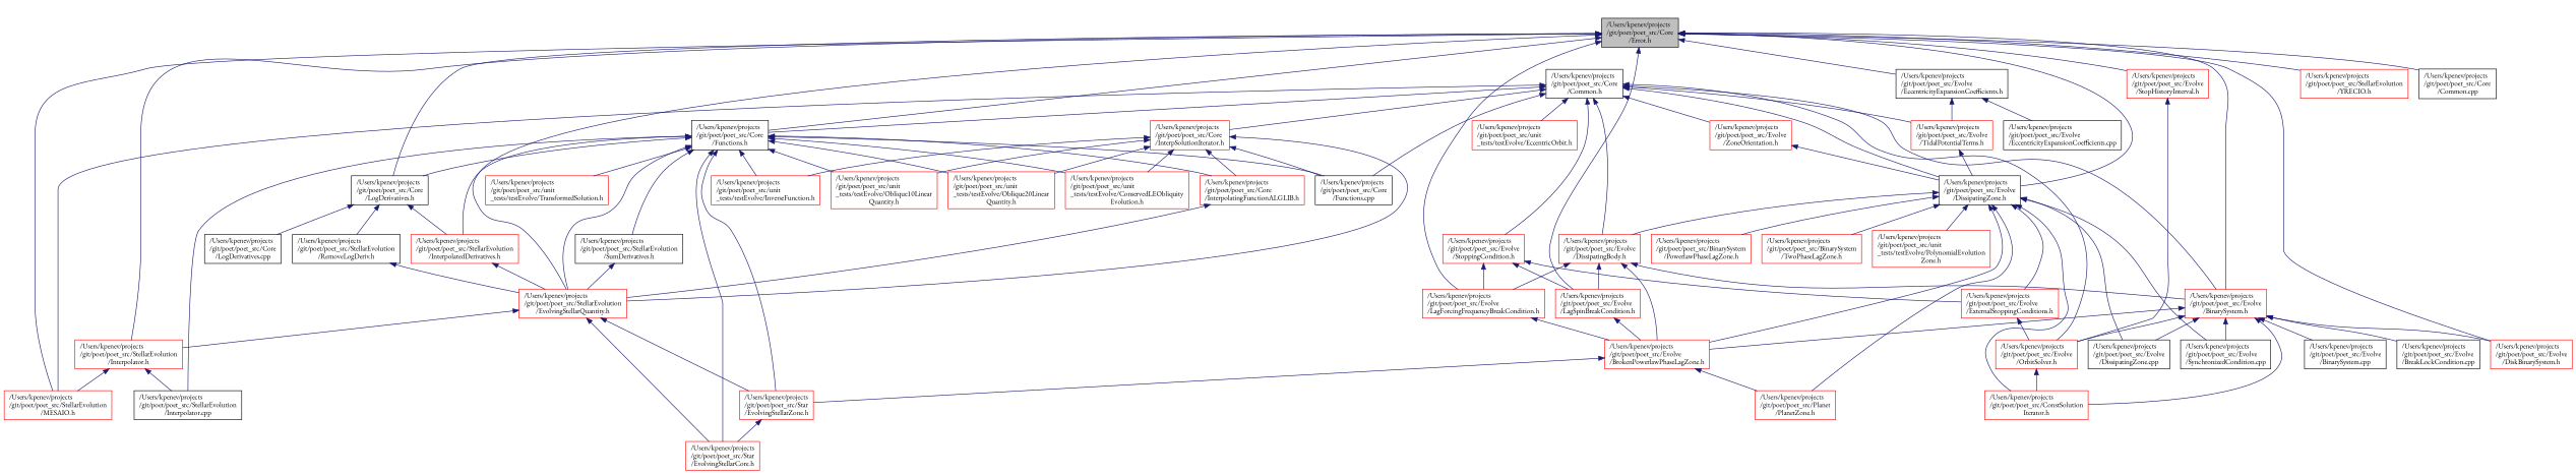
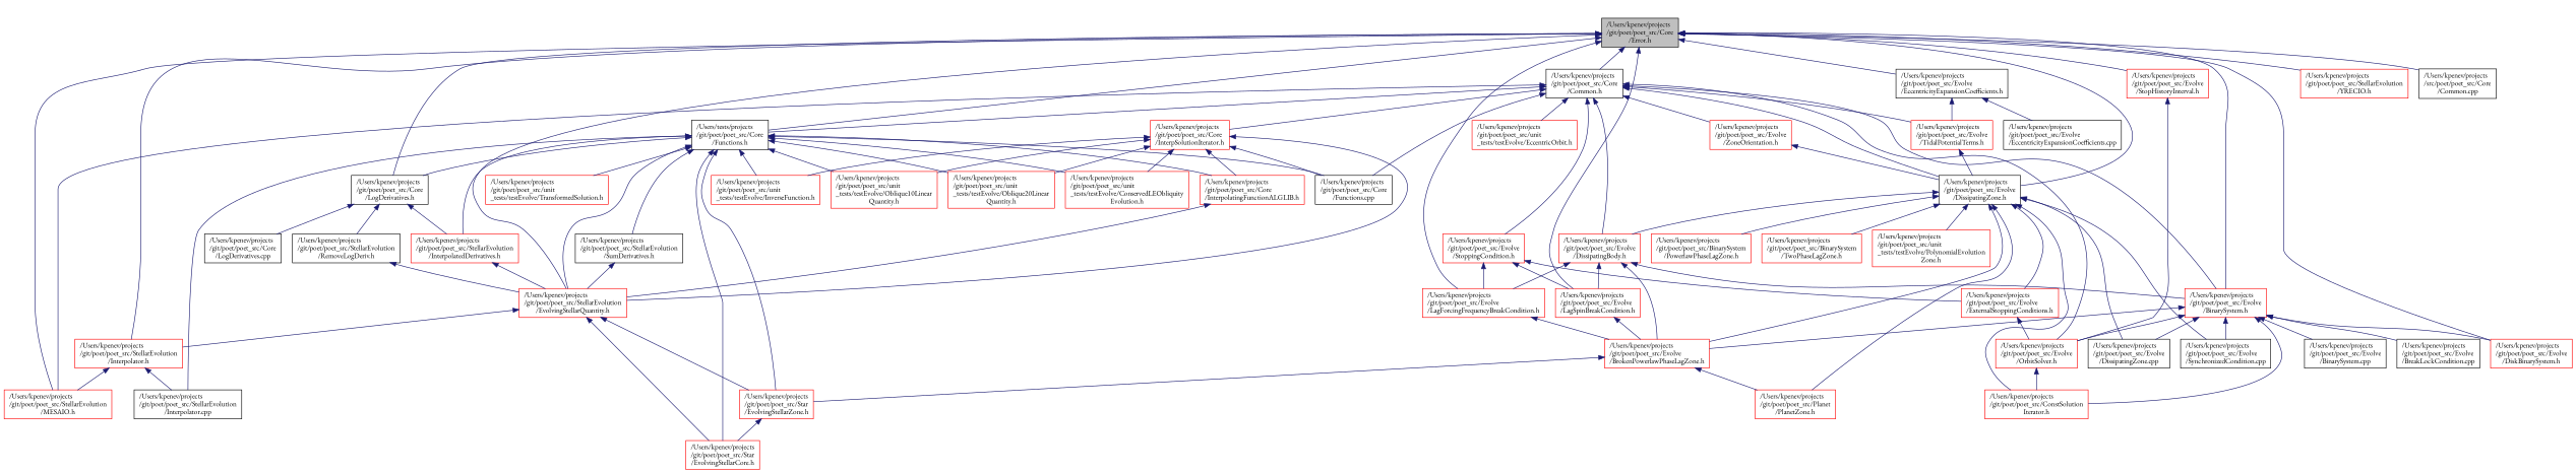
  digraph {
    fontname="EB Garamond"
    node [color=red fillcolor=white fontname="EB Garamond" fontsize=12 shape=record style=filled]
    edge [color=midnightblue dir=back fontname="EB Garamond" fontsize=12 labelfontname=Helvetica labelfontsize=12 style=solid]
    n1 [color=black fillcolor=grey75 fontcolor=black height=0.2 label="/Users/kpenev/projects\l/git/poet/poet_src/Core\l/Error.h" width=0.4]
    n2 [color=black height=0.2 label="/Users/kpenev/projects\l/git/poet/poet_src/Core\l/Common.h" width=0.4]
-   n3 [color=black height=0.2 label="/Users/kpenev/projects\l/git/poet/poet_src/Core\l/Functions.h" width=0.4]
+   n3 [color=black height=0.2 label="/Users/tests/projects\l/git/poet/poet_src/Core\l/Functions.h" width=0.4]
    n4 [height=0.2 label="/Users/kpenev/projects\l/git/poet/poet_src/StellarEvolution\l/EvolvingStellarQuantity.h" width=0.4]
    n5 [height=0.2 label="/Users/kpenev/projects\l/git/poet/poet_src/StellarEvolution\l/Interpolator.h" width=0.4]
    n6 [height=0.2 label="/Users/kpenev/projects\l/git/poet/poet_src/StellarEvolution\l/MESAIO.h" width=0.4]
    n7 [color=black height=0.2 label="/Users/kpenev/projects\l/git/poet/poet_src/Core\l/LogDerivatives.h" width=0.4]
    n8 [color=black height=0.2 label="/Users/kpenev/projects\l/git/poet/poet_src/Evolve\l/DissipatingZone.h" width=0.4]
    n9 [height=0.2 label="/Users/kpenev/projects\l/git/poet/poet_src/Evolve\l/BinarySystem.h" width=0.4]
    n10 [height=0.2 label="/Users/kpenev/projects\l/git/poet/poet_src/Evolve\l/DiskBinarySystem.h" width=0.4]
    n11 [height=0.2 label="/Users/kpenev/projects\l/git/poet/poet_src/Evolve\l/LagForcingFrequencyBreakCondition.h" width=0.4]
    n12 [height=0.2 label="/Users/kpenev/projects\l/git/poet/poet_src/Evolve\l/LagSpinBreakCondition.h" width=0.4]
    n13 [color=black height=0.2 label="/Users/kpenev/projects\l/git/poet/poet_src/Evolve\l/EccentricityExpansionCoefficients.h" width=0.4]
    n14 [height=0.2 label="/Users/kpenev/projects\l/git/poet/poet_src/Evolve\l/StopHistoryInterval.h" width=0.4]
    n15 [height=0.2 label="/Users/kpenev/projects\l/git/poet/poet_src/StellarEvolution\l/YRECIO.h" width=0.4]
-   n16 [color=black height=0.2 label="/Users/kpenev/projects\l/git/poet/poet_src/Core\l/Common.cpp" width=0.4]
+   n16 [color=black height=0.2 label="/Users/kpenev/projects\l/src/poet/poet_src/Core\l/Common.cpp" width=0.4]
    n17 [color=black height=0.2 label="/Users/kpenev/projects\l/git/poet/poet_src/Core\l/Functions.cpp" width=0.4]
    n18 [height=0.2 label="/Users/kpenev/projects\l/git/poet/poet_src/Core\l/InterpSolutionIterator.h" width=0.4]
    n19 [height=0.2 label="/Users/kpenev/projects\l/git/poet/poet_src/Evolve\l/ZoneOrientation.h" width=0.4]
    n20 [height=0.2 label="/Users/kpenev/projects\l/git/poet/poet_src/Evolve\l/DissipatingBody.h" width=0.4]
    n21 [height=0.2 label="/Users/kpenev/projects\l/git/poet/poet_src/Evolve\l/OrbitSolver.h" width=0.4]
    n22 [height=0.2 label="/Users/kpenev/projects\l/git/poet/poet_src/Evolve\l/TidalPotentialTerms.h" width=0.4]
    n23 [height=0.2 label="/Users/kpenev/projects\l/git/poet/poet_src/Evolve\l/StoppingCondition.h" width=0.4]
    n24 [height=0.2 label="/Users/kpenev/projects\l/git/poet/poet_src/unit\l_tests/testEvolve/EccentricOrbit.h" width=0.4]
    n25 [height=0.2 label="/Users/kpenev/projects\l/git/poet/poet_src/Core\l/InterpolatingFunctionALGLIB.h" width=0.4]
    n26 [color=black height=0.2 label="/Users/kpenev/projects\l/git/poet/poet_src/StellarEvolution\l/Interpolator.cpp" width=0.4]
    n27 [height=0.2 label="/Users/kpenev/projects\l/git/poet/poet_src/Star\l/EvolvingStellarZone.h" width=0.4]
    n28 [height=0.2 label="/Users/kpenev/projects\l/git/poet/poet_src/Star\l/EvolvingStellarCore.h" width=0.4]
    n29 [height=0.2 label="/Users/kpenev/projects\l/git/poet/poet_src/StellarEvolution\l/InterpolatedDerivatives.h" width=0.4]
    n30 [color=black height=0.2 label="/Users/kpenev/projects\l/git/poet/poet_src/StellarEvolution\l/SumDerivatives.h" width=0.4]
    n31 [height=0.2 label="/Users/kpenev/projects\l/git/poet/poet_src/unit\l_tests/testEvolve/ConservedLEObliquity\lEvolution.h" width=0.4]
    n32 [height=0.2 label="/Users/kpenev/projects\l/git/poet/poet_src/unit\l_tests/testEvolve/InverseFunction.h" width=0.4]
    n33 [height=0.2 label="/Users/kpenev/projects\l/git/poet/poet_src/unit\l_tests/testEvolve/Oblique10Linear\lQuantity.h" width=0.4]
    n34 [height=0.2 label="/Users/kpenev/projects\l/git/poet/poet_src/unit\l_tests/testEvolve/Oblique20Linear\lQuantity.h" width=0.4]
    n35 [height=0.2 label="/Users/kpenev/projects\l/git/poet/poet_src/unit\l_tests/testEvolve/TransformedSolution.h" width=0.4]
    n36 [color=black height=0.2 label="/Users/kpenev/projects\l/git/poet/poet_src/Core\l/LogDerivatives.cpp" width=0.4]
    n37 [color=black height=0.2 label="/Users/kpenev/projects\l/git/poet/poet_src/StellarEvolution\l/RemoveLogDeriv.h" width=0.4]
    n38 [height=0.2 label="/Users/kpenev/projects\l/git/poet/poet_src/BinarySystem\l/PowerlawPhaseLagZone.h" width=0.4]
    n39 [height=0.2 label="/Users/kpenev/projects\l/git/poet/poet_src/BinarySystem\l/TwoPhaseLagZone.h" width=0.4]
    n40 [height=0.2 label="/Users/kpenev/projects\l/git/poet/poet_src/ConstSolution\lIterator.h" width=0.4]
    n41 [height=0.2 label="/Users/kpenev/projects\l/git/poet/poet_src/Evolve\l/BrokenPowerlawPhaseLagZone.h" width=0.4]
    n42 [height=0.2 label="/Users/kpenev/projects\l/git/poet/poet_src/Planet\l/PlanetZone.h" width=0.4]
    n43 [color=black height=0.2 label="/Users/kpenev/projects\l/git/poet/poet_src/Evolve\l/DissipatingZone.cpp" width=0.4]
    n44 [color=black height=0.2 label="/Users/kpenev/projects\l/git/poet/poet_src/Evolve\l/SynchronizedCondition.cpp" width=0.4]
    n45 [height=0.2 label="/Users/kpenev/projects\l/git/poet/poet_src/Evolve\l/ExternalStoppingConditions.h" width=0.4]
    n46 [height=0.2 label="/Users/kpenev/projects\l/git/poet/poet_src/unit\l_tests/testEvolve/PolynomialEvolution\lZone.h" width=0.4]
    n47 [color=black height=0.2 label="/Users/kpenev/projects\l/git/poet/poet_src/Evolve\l/BinarySystem.cpp" width=0.4]
    n48 [color=black height=0.2 label="/Users/kpenev/projects\l/git/poet/poet_src/Evolve\l/BreakLockCondition.cpp" width=0.4]
    n49 [color=black height=0.2 label="/Users/kpenev/projects\l/git/poet/poet_src/Evolve\l/EccentricityExpansionCoefficients.cpp" width=0.4]
+   n1 -> n2
    n1 -> n3
    n1 -> n4
    n1 -> n5
    n1 -> n6
    n1 -> n7
    n1 -> n8
    n1 -> n9
    n1 -> n10
    n1 -> n11
    n1 -> n12
    n1 -> n13
    n1 -> n14
    n1 -> n15
    n1 -> n16
    n2 -> n3
    n2 -> n6
    n2 -> n8
    n2 -> n9
    n2 -> n17
    n2 -> n18
    n2 -> n19
    n2 -> n20
    n2 -> n21
    n2 -> n22
    n2 -> n23
    n2 -> n24
    n3 -> n4
    n3 -> n7
    n3 -> n17
    n3 -> n25
    n3 -> n26
    n3 -> n27
    n3 -> n28
    n3 -> n29
    n3 -> n30
    n3 -> n31
    n3 -> n32
    n3 -> n33
    n3 -> n34
    n3 -> n35
    n4 -> n5
    n4 -> n27
    n4 -> n28
    n5 -> n6
    n5 -> n26
    n7 -> n29
    n7 -> n36
    n7 -> n37
    n8 -> n20
    n8 -> n38
    n8 -> n39
    n8 -> n40
    n8 -> n41
    n8 -> n42
    n8 -> n43
    n8 -> n44
    n8 -> n45
    n8 -> n46
    n9 -> n10
    n9 -> n21
    n9 -> n40
    n9 -> n41
    n9 -> n43
    n9 -> n44
    n9 -> n47
    n9 -> n48
    n11 -> n41
    n12 -> n41
    n13 -> n22
    n13 -> n49
    n14 -> n21
    n18 -> n4
    n18 -> n17
    n18 -> n25
    n18 -> n31
    n18 -> n32
    n18 -> n33
    n18 -> n34
    n19 -> n8
    n20 -> n9
    n20 -> n11
    n20 -> n12
    n20 -> n41
    n21 -> n40
    n22 -> n8
    n23 -> n11
    n23 -> n12
    n23 -> n45
    n25 -> n4
    n27 -> n28
    n29 -> n4
    n30 -> n4
    n37 -> n4
    n41 -> n27
    n41 -> n42
    n45 -> n21
  }
